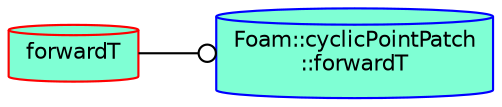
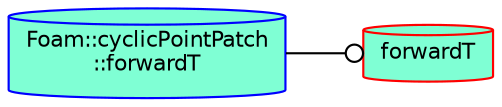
  digraph {
    rankdir=LR
    node [fillcolor=aquamarine fontname=Helvetica fontsize=10 shape=cylinder style=filled]
    n1 [color=red fontcolor=black height=0.2 label=forwardT width=0.4]
    n2 [color=blue height=0.2 label="Foam::cyclicPointPatch\l::forwardT" width=0.4]
-   n1 -> n2 [color=black fontname=Helvetica fontsize=10 labelfontname=Helvetica labelfontsize=10 style=solid arrowhead=odot]
+   n2 -> n1 [color=black fontname=Helvetica fontsize=10 labelfontname=Helvetica labelfontsize=10 style=solid arrowhead=odot]
  }
